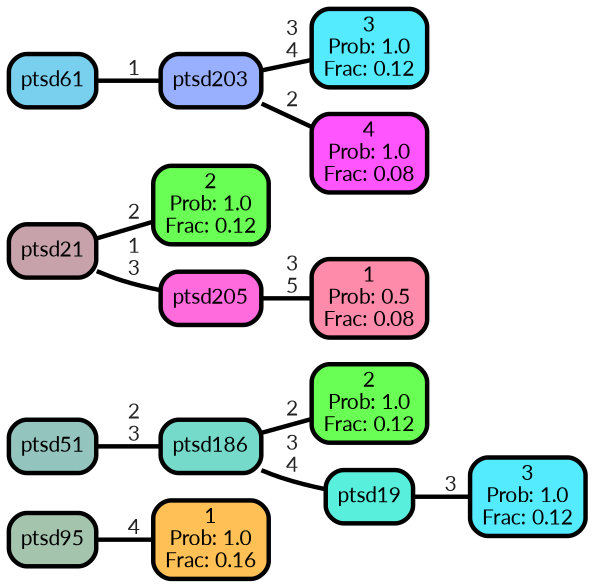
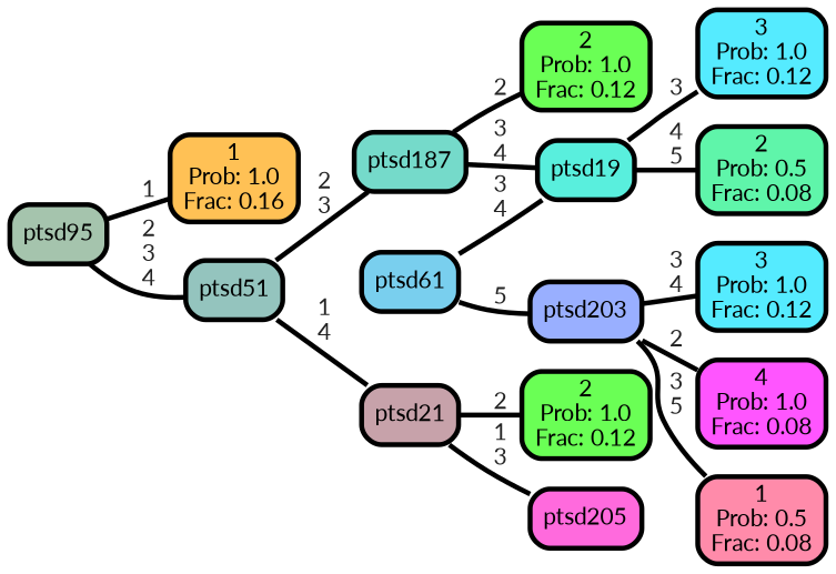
  graph {
    fontname=Lato
    rankdir=LR
    ranksep="0 equally"
    splines=straight
    node [color=black fillcolor="#6aff55" fontcolor=black fontname=Lato penwidth=3 shape=box style="filled, rounded"]
    edge [color=black fontcolor=grey14 fontname=Lato fontweight=bold penwidth=3]
    n1 [fillcolor="#ffc155" label="1\nProb: 1.0\nFrac: 0.16"]
    n2 [fillcolor="#a5c4ad" label=ptsd95]
    n3 [fillcolor="#94c4be" label=ptsd51]
-   n4 [fillcolor="#75daca" label=ptsd186]
+   n4 [fillcolor="#75daca" label=ptsd187]
    n5 [fillcolor="#c7a2aa" label=ptsd21]
    n6 [label="2\nProb: 1.0\nFrac: 0.12"]
    n7 [fillcolor="#59efdd" label=ptsd19]
    n8 [fillcolor="#79cfee" label=ptsd61]
    n9 [fillcolor="#99afff" label=ptsd203]
    n10 [fillcolor="#55ebff" label="3\nProb: 1.0\nFrac: 0.12"]
+   n11 [fillcolor="#5ff5aa" label="2\nProb: 0.5\nFrac: 0.08"]
    n12 [fillcolor="#55ebff" label="3\nProb: 1.0\nFrac: 0.12"]
    n13 [fillcolor="#ff55ff" label="4\nProb: 1.0\nFrac: 0.08"]
    n14 [label="2\nProb: 1.0\nFrac: 0.12"]
    n15 [fillcolor="#ff6add" label=ptsd205]
    n16 [fillcolor="#ff8baa" label="1\nProb: 0.5\nFrac: 0.08"]
    subgraph sub_1 {
      rank=same
    }
-   n2 -- n1 [label=" 4"]
+   n2 -- n1 [label=" 1"]
+   n2 -- n3 [label=" 2\n 3\n 4"]
    n3 -- n4 [label=" 2\n 3"]
+   n3 -- n5 [label=" 1\n 4"]
    n4 -- n6 [label=" 2"]
    n4 -- n7 [label=" 3\n 4"]
    n5 -- n14 [label=" 2"]
    n5 -- n15 [label=" 1\n 3"]
    n7 -- n10 [label=" 3"]
-   n8 -- n9 [label=" 1"]
+   n7 -- n11 [label=" 4\n 5"]
+   n8 -- n7 [label=" 3\n 4"]
+   n8 -- n9 [label=" 5"]
    n9 -- n12 [label=" 3\n 4"]
    n9 -- n13 [label=" 2"]
-   n15 -- n16 [label=" 3\n 5"]
+   n9 -- n16 [label=" 3\n 5"]
  }
